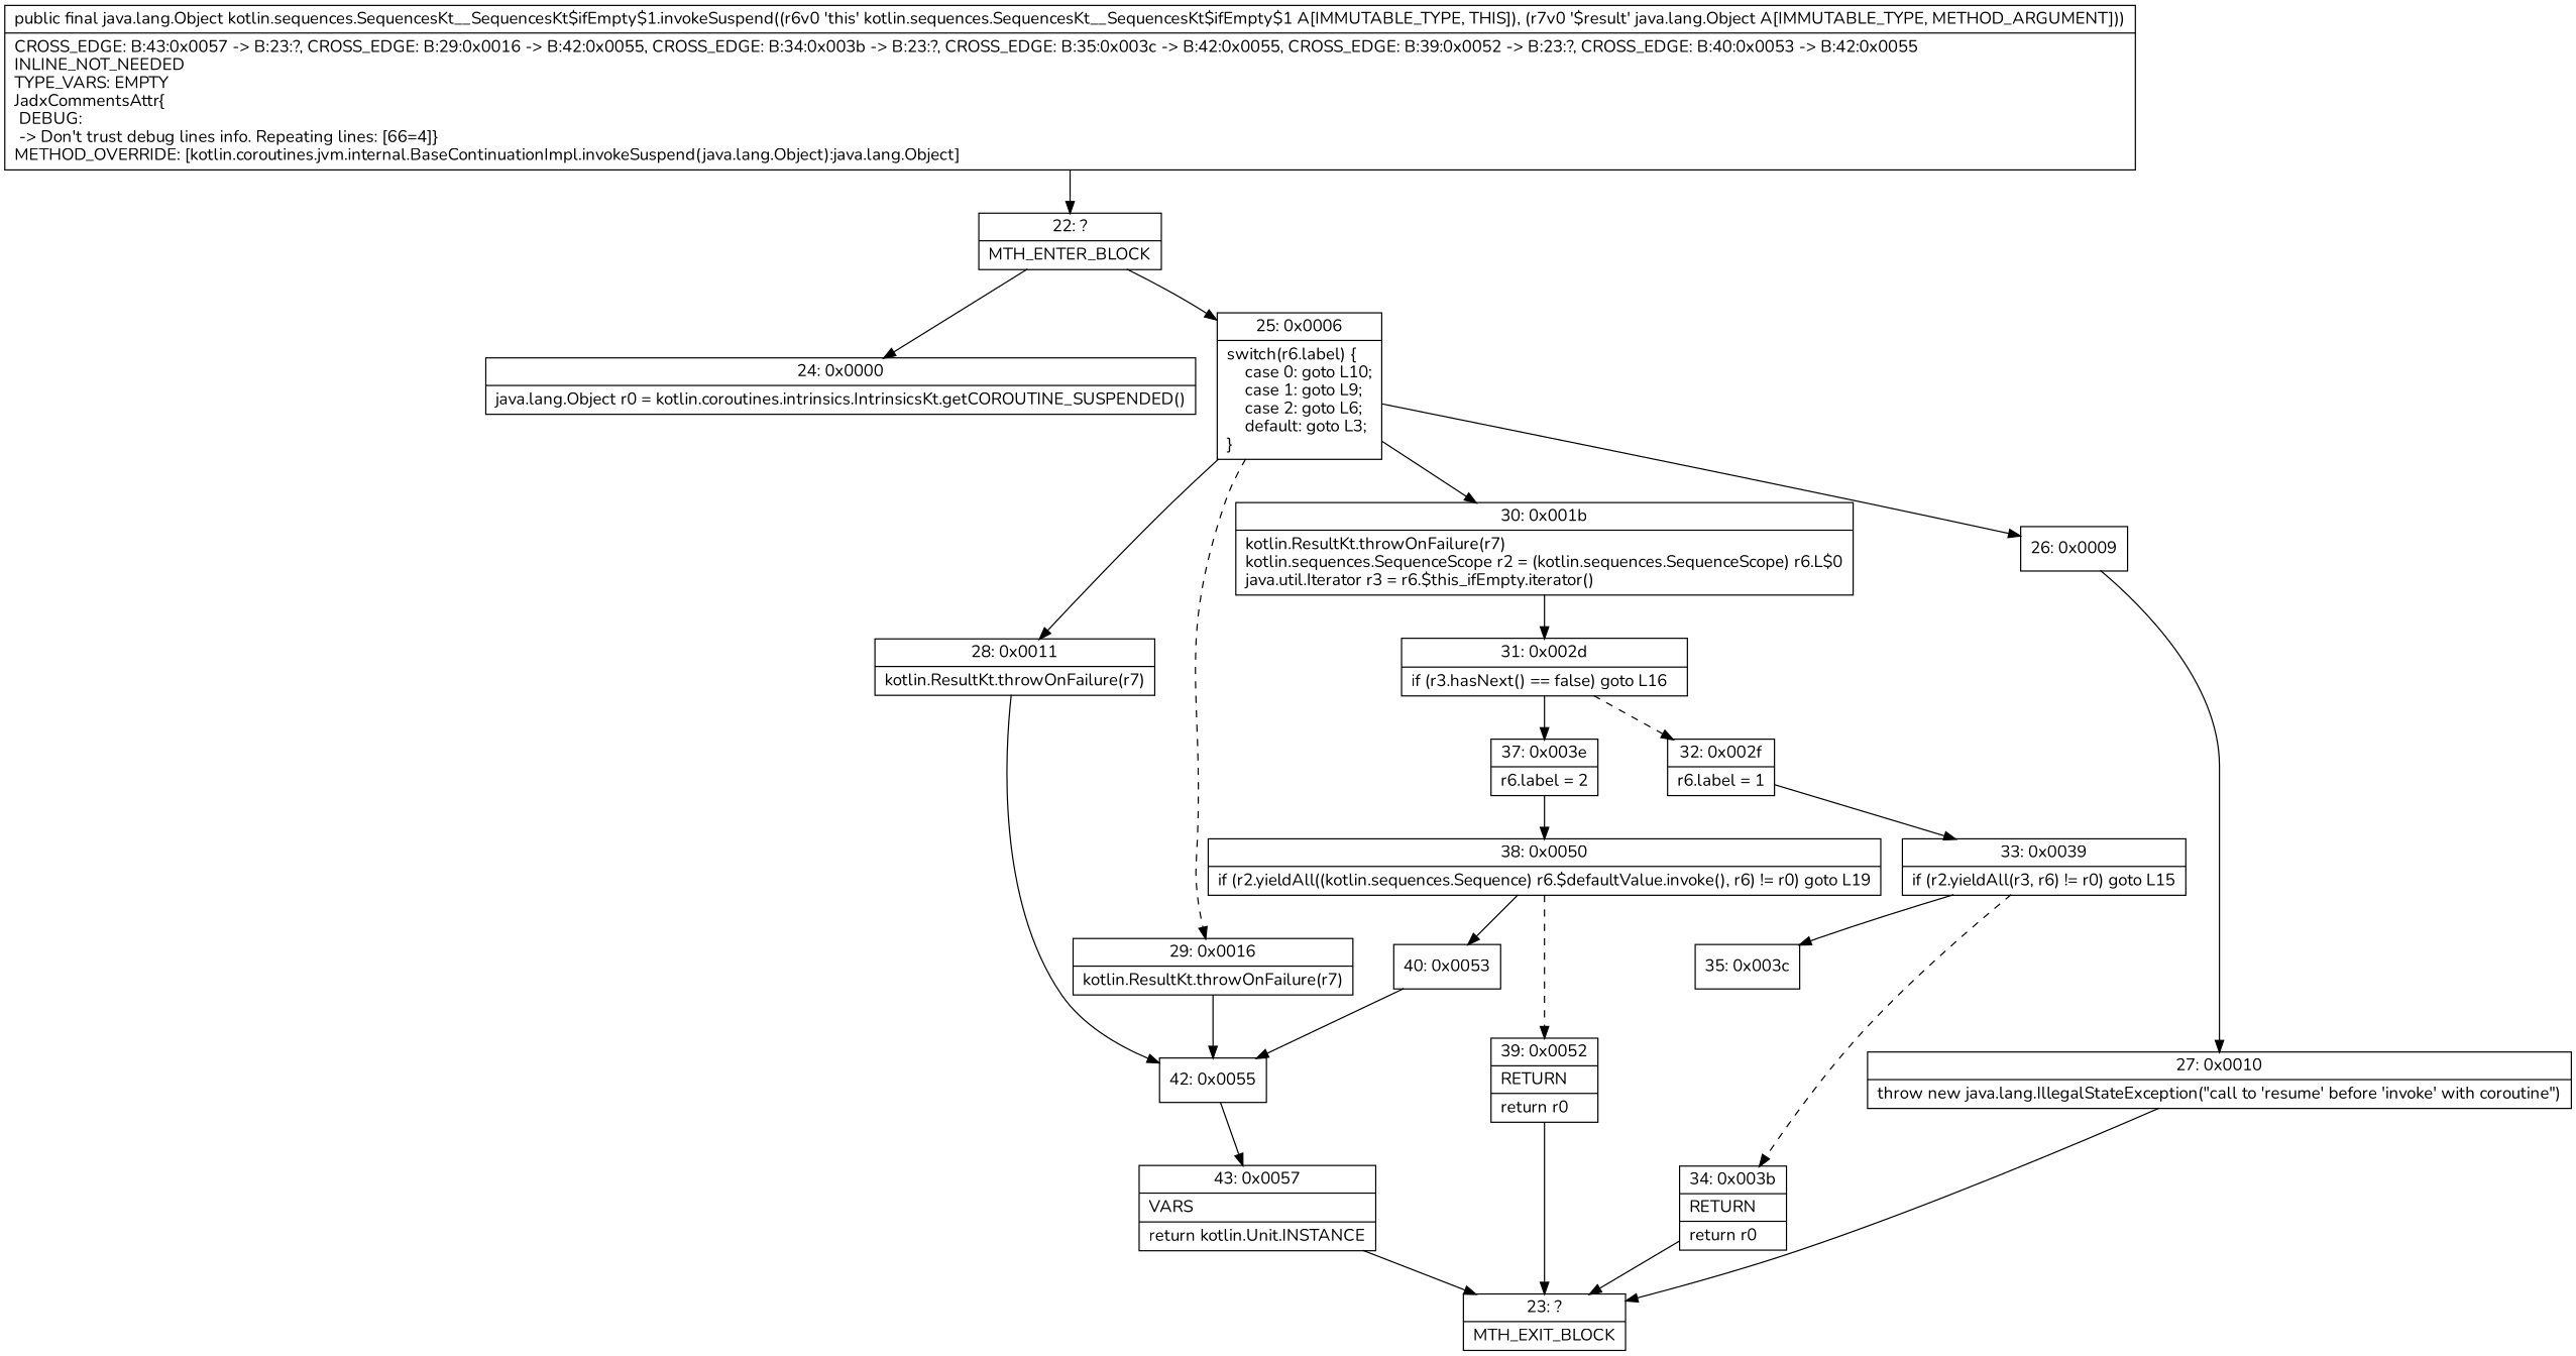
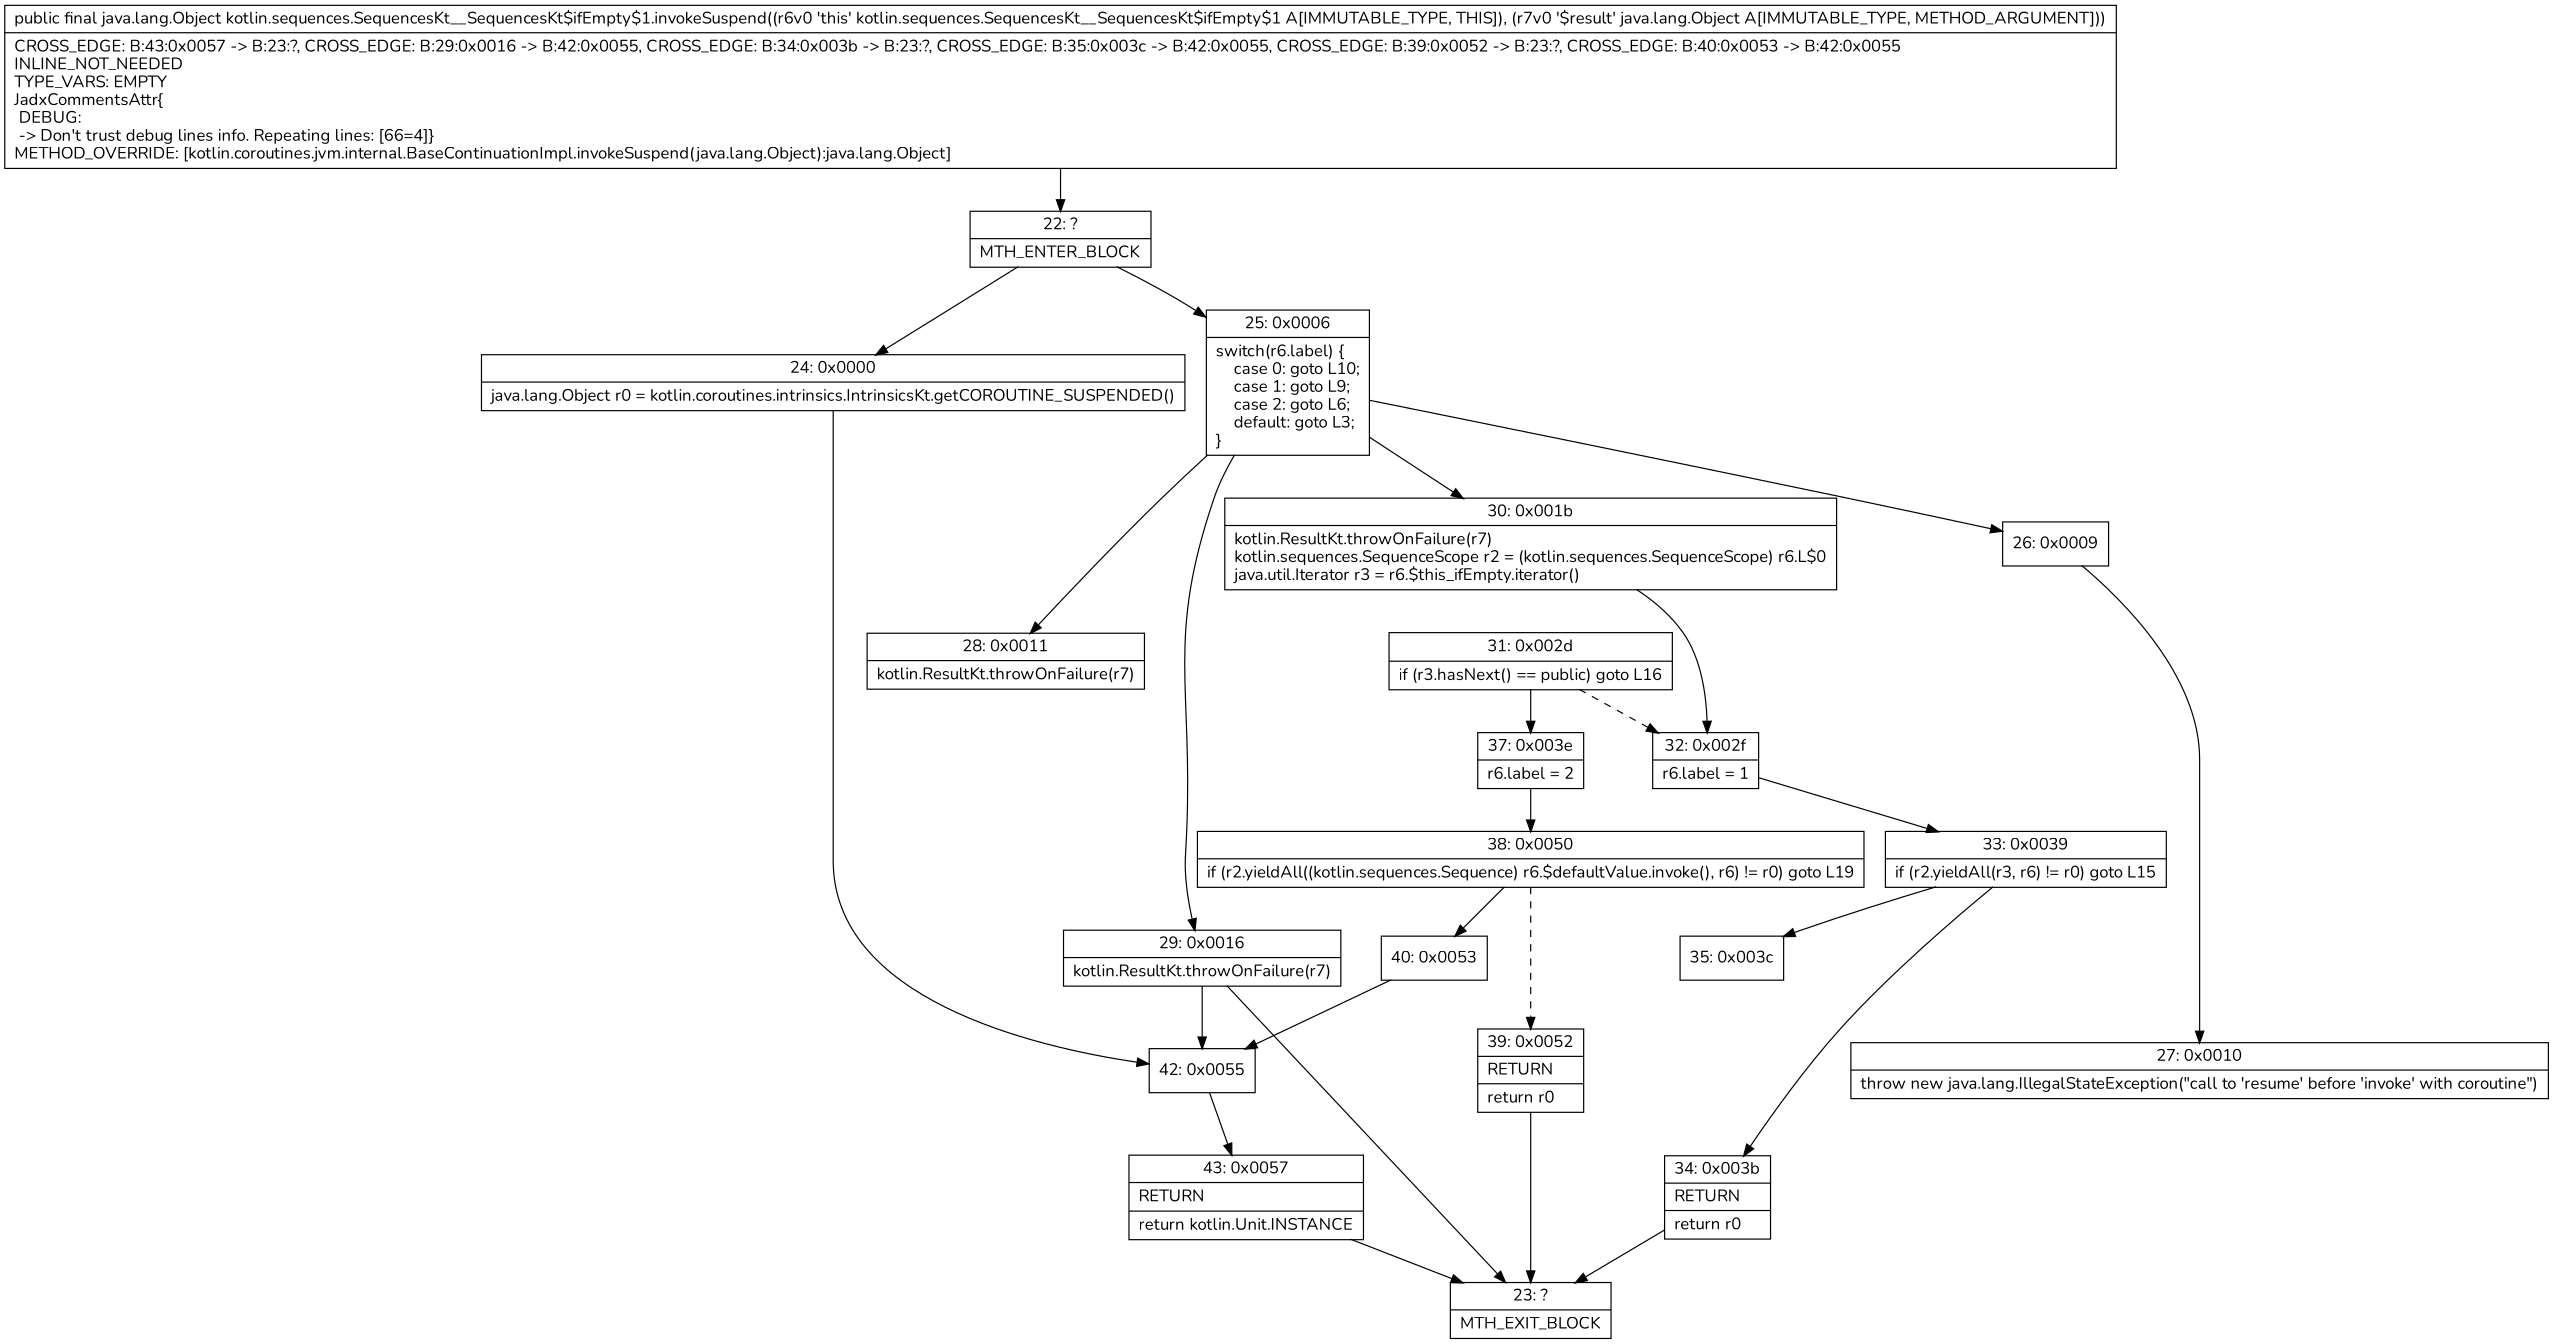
  digraph {
    fontname=Nunito
    node [fontname=Nunito shape=record]
    edge [fontname=Nunito]
    n1 [label="{22\:\ ?|MTH_ENTER_BLOCK\l}"]
    n2 [label="{24\:\ 0x0000|java.lang.Object r0 = kotlin.coroutines.intrinsics.IntrinsicsKt.getCOROUTINE_SUSPENDED()\l}"]
    n3 [label="{25\:\ 0x0006|switch(r6.label) \{\l    case 0: goto L10;\l    case 1: goto L9;\l    case 2: goto L6;\l    default: goto L3;\l\}\l}"]
    n4 [label="{26\:\ 0x0009}"]
    n5 [label="{28\:\ 0x0011|kotlin.ResultKt.throwOnFailure(r7)\l}"]
    n6 [label="{29\:\ 0x0016|kotlin.ResultKt.throwOnFailure(r7)\l}"]
    n7 [label="{30\:\ 0x001b|kotlin.ResultKt.throwOnFailure(r7)\lkotlin.sequences.SequenceScope r2 = (kotlin.sequences.SequenceScope) r6.L$0\ljava.util.Iterator r3 = r6.$this_ifEmpty.iterator()\l}"]
    n8 [label="{27\:\ 0x0010|throw new java.lang.IllegalStateException(\"call to 'resume' before 'invoke' with coroutine\")\l}"]
    n9 [label="{42\:\ 0x0055}"]
-   n10 [label="{31\:\ 0x002d|if (r3.hasNext() == false) goto L16\l}"]
+   n10 [label="{31\:\ 0x002d|if (r3.hasNext() == public) goto L16\l}"]
    n11 [label="{23\:\ ?|MTH_EXIT_BLOCK\l}"]
-   n12 [label="{43\:\ 0x0057|VARS\l|return kotlin.Unit.INSTANCE\l}"]
+   n12 [label="{43\:\ 0x0057|RETURN\l|return kotlin.Unit.INSTANCE\l}"]
    n13 [label="{32\:\ 0x002f|r6.label = 1\l}"]
    n14 [label="{37\:\ 0x003e|r6.label = 2\l}"]
    n15 [label="{33\:\ 0x0039|if (r2.yieldAll(r3, r6) != r0) goto L15\l}"]
    n16 [label="{38\:\ 0x0050|if (r2.yieldAll((kotlin.sequences.Sequence) r6.$defaultValue.invoke(), r6) != r0) goto L19\l}"]
    n17 [label="{34\:\ 0x003b|RETURN\l|return r0\l}"]
    n18 [label="{35\:\ 0x003c}"]
    n19 [label="{39\:\ 0x0052|RETURN\l|return r0\l}"]
    n20 [label="{40\:\ 0x0053}"]
    n21 [label="{public final java.lang.Object kotlin.sequences.SequencesKt__SequencesKt$ifEmpty$1.invokeSuspend((r6v0 'this' kotlin.sequences.SequencesKt__SequencesKt$ifEmpty$1 A[IMMUTABLE_TYPE, THIS]), (r7v0 '$result' java.lang.Object A[IMMUTABLE_TYPE, METHOD_ARGUMENT]))  | CROSS_EDGE: B:43:0x0057 \-\> B:23:?, CROSS_EDGE: B:29:0x0016 \-\> B:42:0x0055, CROSS_EDGE: B:34:0x003b \-\> B:23:?, CROSS_EDGE: B:35:0x003c \-\> B:42:0x0055, CROSS_EDGE: B:39:0x0052 \-\> B:23:?, CROSS_EDGE: B:40:0x0053 \-\> B:42:0x0055\lINLINE_NOT_NEEDED\lTYPE_VARS: EMPTY\lJadxCommentsAttr\{\l DEBUG: \l \-\> Don't trust debug lines info. Repeating lines: [66=4]\}\lMETHOD_OVERRIDE: [kotlin.coroutines.jvm.internal.BaseContinuationImpl.invokeSuspend(java.lang.Object):java.lang.Object]\l}"]
    n1 -> n2
    n1 -> n3
    n3 -> n4
    n3 -> n5
-   n3 -> n6 [style=dashed]
+   n3 -> n6
    n3 -> n7
    n4 -> n8
-   n5 -> n9
+   n2 -> n9
    n6 -> n9
-   n7 -> n10
-   n8 -> n11
+   n7 -> n13
+   n6 -> n11
    n9 -> n12
    n10 -> n13 [style=dashed]
    n10 -> n14
    n12 -> n11
    n13 -> n15
    n14 -> n16
-   n15 -> n17 [style=dashed]
+   n15 -> n17 [style=solid]
    n15 -> n18
    n16 -> n19 [style=dashed]
    n16 -> n20
    n17 -> n11
    n19 -> n11
    n20 -> n9
    n21 -> n1
  }
